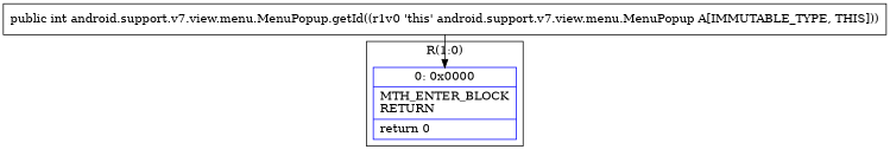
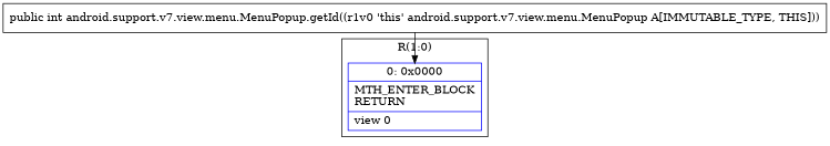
  digraph {
    node [shape=record]
-   n1 [color=blue label="{0\:\ 0x0000|MTH_ENTER_BLOCK\lRETURN\l|return 0\l}"]
+   n1 [color=blue label="{0\:\ 0x0000|MTH_ENTER_BLOCK\lRETURN\l|view 0\l}"]
    n2 [label="{public int android.support.v7.view.menu.MenuPopup.getId((r1v0 'this' android.support.v7.view.menu.MenuPopup A[IMMUTABLE_TYPE, THIS])) }"]
    subgraph cluster_1 {
      label="R(1:0)"
      n1
    }
    n2 -> n1
  }
